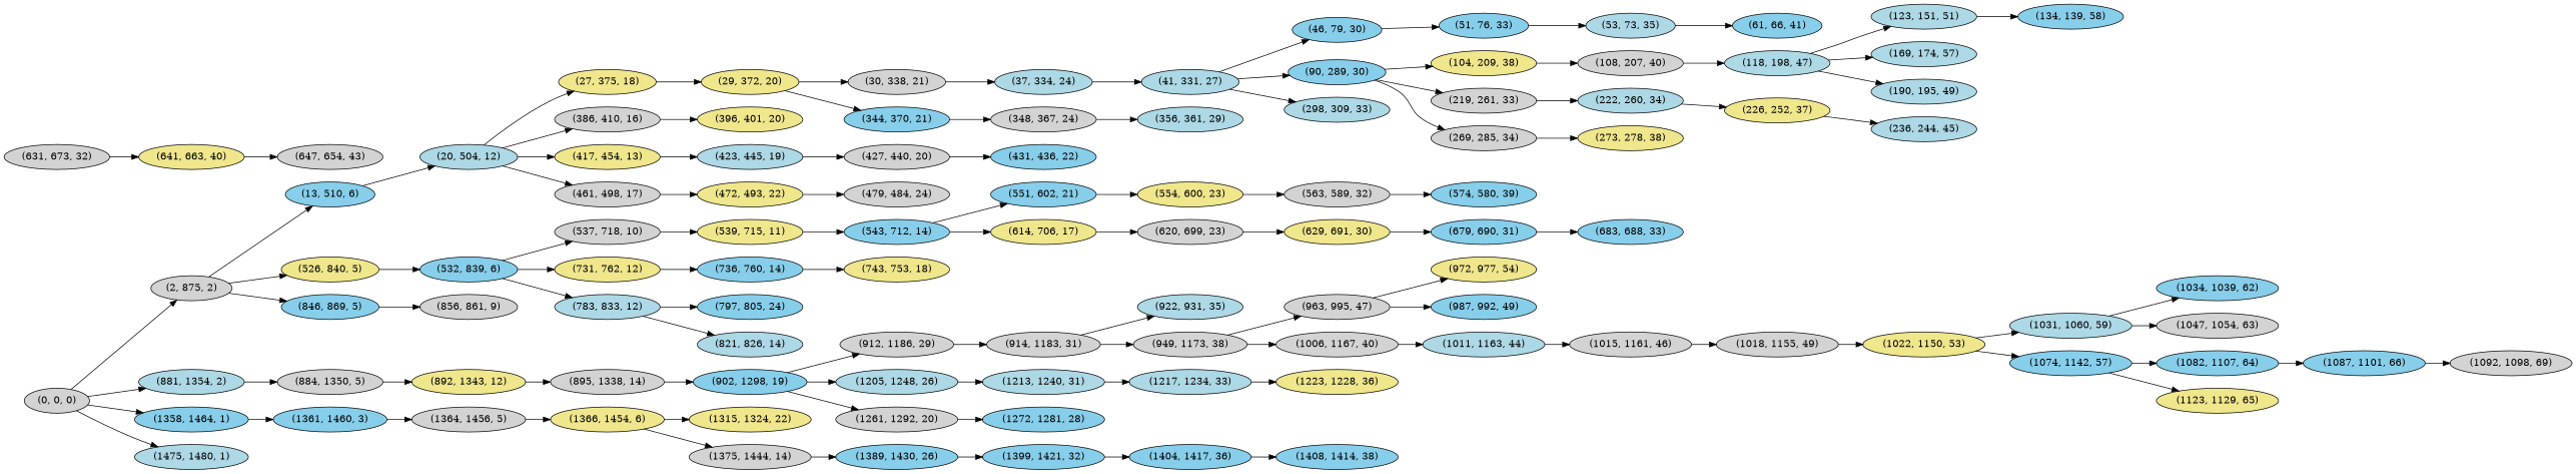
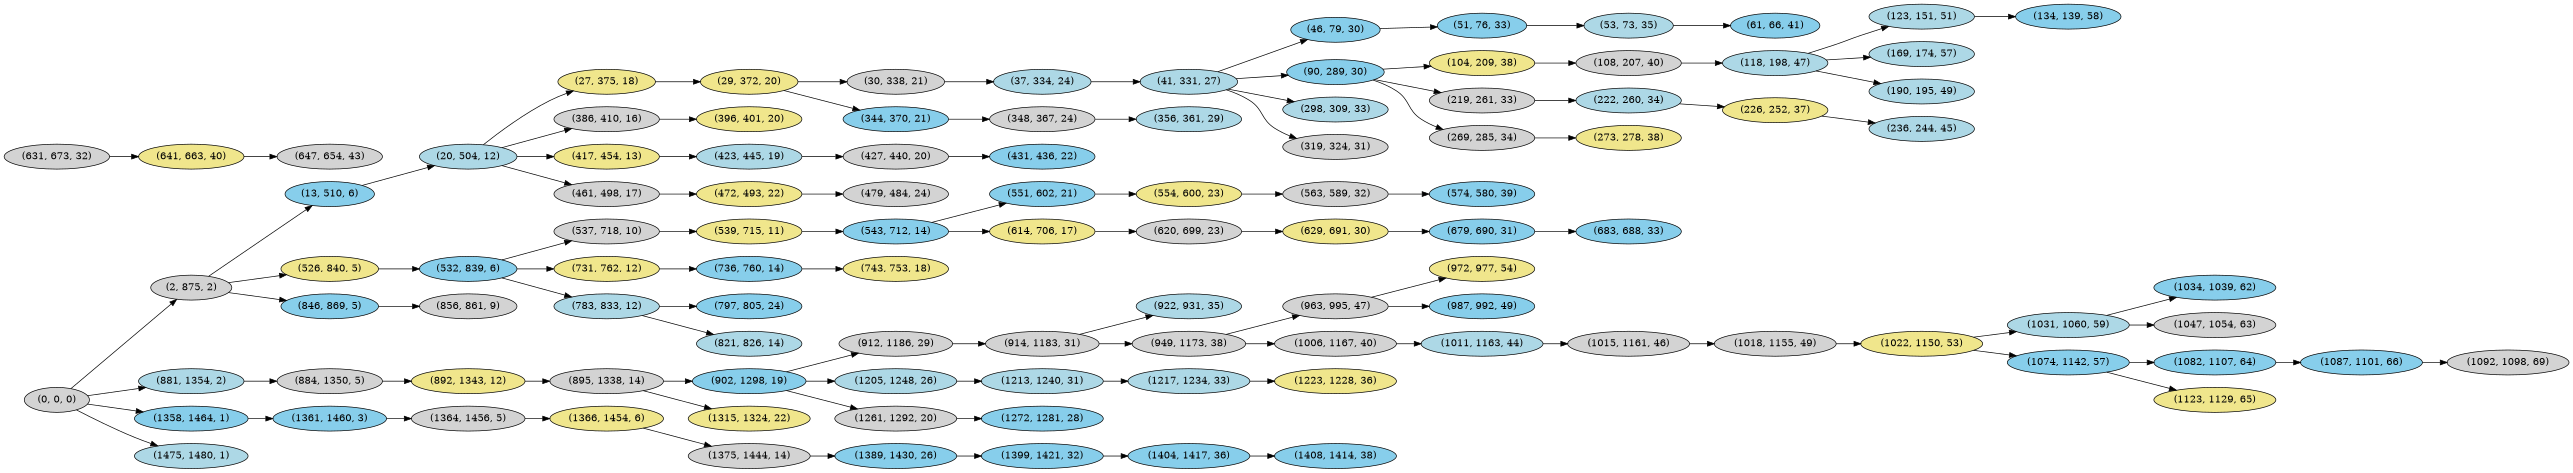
  digraph {
    rankdir=LR
    node [fillcolor=lightgrey style=filled]
    "(0, 0, 0)"
    "(2, 875, 2)"
    "(881, 1354, 2)" [fillcolor=lightblue]
    "(1358, 1464, 1)" [fillcolor=skyblue]
    "(1475, 1480, 1)" [fillcolor=lightblue]
    "(13, 510, 6)" [fillcolor=skyblue]
    "(526, 840, 5)" [fillcolor=khaki]
    "(846, 869, 5)" [fillcolor=skyblue]
    "(884, 1350, 5)"
    "(1361, 1460, 3)" [fillcolor=skyblue]
    "(20, 504, 12)" [fillcolor=lightblue]
    "(532, 839, 6)" [fillcolor=skyblue]
    "(856, 861, 9)"
    "(27, 375, 18)" [fillcolor=khaki]
    "(386, 410, 16)"
    "(417, 454, 13)" [fillcolor=khaki]
    "(461, 498, 17)"
    "(29, 372, 20)" [fillcolor=khaki]
    "(396, 401, 20)" [fillcolor=khaki]
    "(423, 445, 19)" [fillcolor=lightblue]
    "(472, 493, 22)" [fillcolor=khaki]
    "(30, 338, 21)"
    "(344, 370, 21)" [fillcolor=skyblue]
    "(37, 334, 24)" [fillcolor=lightblue]
    "(348, 367, 24)"
    "(41, 331, 27)" [fillcolor=lightblue]
    "(46, 79, 30)" [fillcolor=skyblue]
    "(90, 289, 30)" [fillcolor=skyblue]
    "(298, 309, 33)" [fillcolor=lightblue]
+   "(319, 324, 31)"
    "(51, 76, 33)" [fillcolor=skyblue]
    "(104, 209, 38)" [fillcolor=khaki]
    "(219, 261, 33)"
    "(269, 285, 34)"
    "(53, 73, 35)" [fillcolor=lightblue]
    "(61, 66, 41)" [fillcolor=skyblue]
    "(108, 207, 40)"
    "(222, 260, 34)" [fillcolor=lightblue]
    "(273, 278, 38)" [fillcolor=khaki]
    "(118, 198, 47)" [fillcolor=lightblue]
    "(123, 151, 51)" [fillcolor=lightblue]
    "(169, 174, 57)" [fillcolor=lightblue]
    "(190, 195, 49)" [fillcolor=lightblue]
    "(134, 139, 58)" [fillcolor=skyblue]
    "(226, 252, 37)" [fillcolor=khaki]
    "(236, 244, 45)" [fillcolor=lightblue]
    "(356, 361, 29)" [fillcolor=lightblue]
    "(427, 440, 20)"
    "(431, 436, 22)" [fillcolor=skyblue]
    "(479, 484, 24)"
    "(537, 718, 10)"
    "(731, 762, 12)" [fillcolor=khaki]
    "(783, 833, 12)" [fillcolor=lightblue]
    "(539, 715, 11)" [fillcolor=khaki]
    "(736, 760, 14)" [fillcolor=skyblue]
    "(797, 805, 24)" [fillcolor=skyblue]
    "(821, 826, 14)" [fillcolor=lightblue]
    "(543, 712, 14)" [fillcolor=skyblue]
    "(551, 602, 21)" [fillcolor=skyblue]
    "(614, 706, 17)" [fillcolor=khaki]
    "(554, 600, 23)" [fillcolor=khaki]
    "(620, 699, 23)"
    "(563, 589, 32)"
    "(574, 580, 39)" [fillcolor=skyblue]
    "(629, 691, 30)" [fillcolor=khaki]
    "(679, 690, 31)" [fillcolor=skyblue]
    "(641, 663, 40)" [fillcolor=khaki]
    "(631, 673, 32)"
    "(683, 688, 33)" [fillcolor=skyblue]
    "(647, 654, 43)"
    "(743, 753, 18)" [fillcolor=khaki]
    "(892, 1343, 12)" [fillcolor=khaki]
    "(895, 1338, 14)"
    "(902, 1298, 19)" [fillcolor=skyblue]
    "(1315, 1324, 22)" [fillcolor=khaki]
    "(912, 1186, 29)"
    "(1205, 1248, 26)" [fillcolor=lightblue]
    "(1261, 1292, 20)"
    "(914, 1183, 31)"
    "(1213, 1240, 31)" [fillcolor=lightblue]
    "(1272, 1281, 28)" [fillcolor=skyblue]
    "(922, 931, 35)" [fillcolor=lightblue]
    "(949, 1173, 38)"
    "(963, 995, 47)"
    "(1006, 1167, 40)"
    "(972, 977, 54)" [fillcolor=khaki]
    "(987, 992, 49)" [fillcolor=skyblue]
    "(1011, 1163, 44)" [fillcolor=lightblue]
    "(1015, 1161, 46)"
    "(1018, 1155, 49)"
    "(1022, 1150, 53)" [fillcolor=khaki]
    "(1031, 1060, 59)" [fillcolor=lightblue]
    "(1074, 1142, 57)" [fillcolor=skyblue]
    "(1034, 1039, 62)" [fillcolor=skyblue]
    "(1047, 1054, 63)"
    "(1082, 1107, 64)" [fillcolor=skyblue]
    "(1123, 1129, 65)" [fillcolor=khaki]
    "(1087, 1101, 66)" [fillcolor=skyblue]
    "(1092, 1098, 69)"
    "(1217, 1234, 33)" [fillcolor=lightblue]
    "(1223, 1228, 36)" [fillcolor=khaki]
    "(1364, 1456, 5)"
    "(1366, 1454, 6)" [fillcolor=khaki]
    "(1375, 1444, 14)"
    "(1389, 1430, 26)" [fillcolor=skyblue]
    "(1399, 1421, 32)" [fillcolor=skyblue]
    "(1404, 1417, 36)" [fillcolor=skyblue]
    "(1408, 1414, 38)" [fillcolor=skyblue]
    "(0, 0, 0)" -> "(2, 875, 2)"
    "(0, 0, 0)" -> "(881, 1354, 2)"
    "(0, 0, 0)" -> "(1358, 1464, 1)"
    "(0, 0, 0)" -> "(1475, 1480, 1)"
    "(2, 875, 2)" -> "(13, 510, 6)"
    "(2, 875, 2)" -> "(526, 840, 5)"
    "(2, 875, 2)" -> "(846, 869, 5)"
    "(881, 1354, 2)" -> "(884, 1350, 5)"
    "(1358, 1464, 1)" -> "(1361, 1460, 3)"
    "(13, 510, 6)" -> "(20, 504, 12)"
    "(526, 840, 5)" -> "(532, 839, 6)"
    "(846, 869, 5)" -> "(856, 861, 9)"
    "(884, 1350, 5)" -> "(892, 1343, 12)"
    "(1361, 1460, 3)" -> "(1364, 1456, 5)"
    "(20, 504, 12)" -> "(27, 375, 18)"
    "(20, 504, 12)" -> "(386, 410, 16)"
    "(20, 504, 12)" -> "(417, 454, 13)"
    "(20, 504, 12)" -> "(461, 498, 17)"
    "(532, 839, 6)" -> "(537, 718, 10)"
    "(532, 839, 6)" -> "(731, 762, 12)"
    "(532, 839, 6)" -> "(783, 833, 12)"
    "(27, 375, 18)" -> "(29, 372, 20)"
    "(386, 410, 16)" -> "(396, 401, 20)"
    "(417, 454, 13)" -> "(423, 445, 19)"
    "(461, 498, 17)" -> "(472, 493, 22)"
    "(29, 372, 20)" -> "(30, 338, 21)"
    "(29, 372, 20)" -> "(344, 370, 21)"
    "(423, 445, 19)" -> "(427, 440, 20)"
    "(472, 493, 22)" -> "(479, 484, 24)"
    "(30, 338, 21)" -> "(37, 334, 24)"
    "(344, 370, 21)" -> "(348, 367, 24)"
    "(37, 334, 24)" -> "(41, 331, 27)"
    "(348, 367, 24)" -> "(356, 361, 29)"
    "(41, 331, 27)" -> "(46, 79, 30)"
    "(41, 331, 27)" -> "(90, 289, 30)"
    "(41, 331, 27)" -> "(298, 309, 33)"
+   "(41, 331, 27)" -> "(319, 324, 31)"
    "(46, 79, 30)" -> "(51, 76, 33)"
    "(90, 289, 30)" -> "(104, 209, 38)"
    "(90, 289, 30)" -> "(219, 261, 33)"
    "(90, 289, 30)" -> "(269, 285, 34)"
    "(51, 76, 33)" -> "(53, 73, 35)"
    "(104, 209, 38)" -> "(108, 207, 40)"
    "(219, 261, 33)" -> "(222, 260, 34)"
    "(269, 285, 34)" -> "(273, 278, 38)"
    "(53, 73, 35)" -> "(61, 66, 41)"
    "(108, 207, 40)" -> "(118, 198, 47)"
    "(222, 260, 34)" -> "(226, 252, 37)"
    "(118, 198, 47)" -> "(123, 151, 51)"
    "(118, 198, 47)" -> "(169, 174, 57)"
    "(118, 198, 47)" -> "(190, 195, 49)"
    "(123, 151, 51)" -> "(134, 139, 58)"
    "(226, 252, 37)" -> "(236, 244, 45)"
    "(427, 440, 20)" -> "(431, 436, 22)"
    "(537, 718, 10)" -> "(539, 715, 11)"
    "(731, 762, 12)" -> "(736, 760, 14)"
    "(783, 833, 12)" -> "(797, 805, 24)"
    "(783, 833, 12)" -> "(821, 826, 14)"
    "(539, 715, 11)" -> "(543, 712, 14)"
    "(736, 760, 14)" -> "(743, 753, 18)"
    "(543, 712, 14)" -> "(551, 602, 21)"
    "(543, 712, 14)" -> "(614, 706, 17)"
    "(551, 602, 21)" -> "(554, 600, 23)"
    "(614, 706, 17)" -> "(620, 699, 23)"
    "(554, 600, 23)" -> "(563, 589, 32)"
    "(620, 699, 23)" -> "(629, 691, 30)"
    "(563, 589, 32)" -> "(574, 580, 39)"
    "(629, 691, 30)" -> "(679, 690, 31)"
    "(679, 690, 31)" -> "(683, 688, 33)"
    "(641, 663, 40)" -> "(647, 654, 43)"
    "(631, 673, 32)" -> "(641, 663, 40)"
    "(892, 1343, 12)" -> "(895, 1338, 14)"
    "(895, 1338, 14)" -> "(902, 1298, 19)"
-   "(1366, 1454, 6)" -> "(1315, 1324, 22)"
+   "(895, 1338, 14)" -> "(1315, 1324, 22)"
    "(902, 1298, 19)" -> "(912, 1186, 29)"
    "(902, 1298, 19)" -> "(1205, 1248, 26)"
    "(902, 1298, 19)" -> "(1261, 1292, 20)"
    "(912, 1186, 29)" -> "(914, 1183, 31)"
    "(1205, 1248, 26)" -> "(1213, 1240, 31)"
    "(1261, 1292, 20)" -> "(1272, 1281, 28)"
    "(914, 1183, 31)" -> "(922, 931, 35)"
    "(914, 1183, 31)" -> "(949, 1173, 38)"
    "(1213, 1240, 31)" -> "(1217, 1234, 33)"
    "(949, 1173, 38)" -> "(963, 995, 47)"
    "(949, 1173, 38)" -> "(1006, 1167, 40)"
    "(963, 995, 47)" -> "(972, 977, 54)"
    "(963, 995, 47)" -> "(987, 992, 49)"
    "(1006, 1167, 40)" -> "(1011, 1163, 44)"
    "(1011, 1163, 44)" -> "(1015, 1161, 46)"
    "(1015, 1161, 46)" -> "(1018, 1155, 49)"
    "(1018, 1155, 49)" -> "(1022, 1150, 53)"
    "(1022, 1150, 53)" -> "(1031, 1060, 59)"
    "(1022, 1150, 53)" -> "(1074, 1142, 57)"
    "(1031, 1060, 59)" -> "(1034, 1039, 62)"
    "(1031, 1060, 59)" -> "(1047, 1054, 63)"
    "(1074, 1142, 57)" -> "(1082, 1107, 64)"
    "(1074, 1142, 57)" -> "(1123, 1129, 65)"
    "(1082, 1107, 64)" -> "(1087, 1101, 66)"
    "(1087, 1101, 66)" -> "(1092, 1098, 69)"
    "(1217, 1234, 33)" -> "(1223, 1228, 36)"
    "(1364, 1456, 5)" -> "(1366, 1454, 6)"
    "(1366, 1454, 6)" -> "(1375, 1444, 14)"
    "(1375, 1444, 14)" -> "(1389, 1430, 26)"
    "(1389, 1430, 26)" -> "(1399, 1421, 32)"
    "(1399, 1421, 32)" -> "(1404, 1417, 36)"
    "(1404, 1417, 36)" -> "(1408, 1414, 38)"
  }
